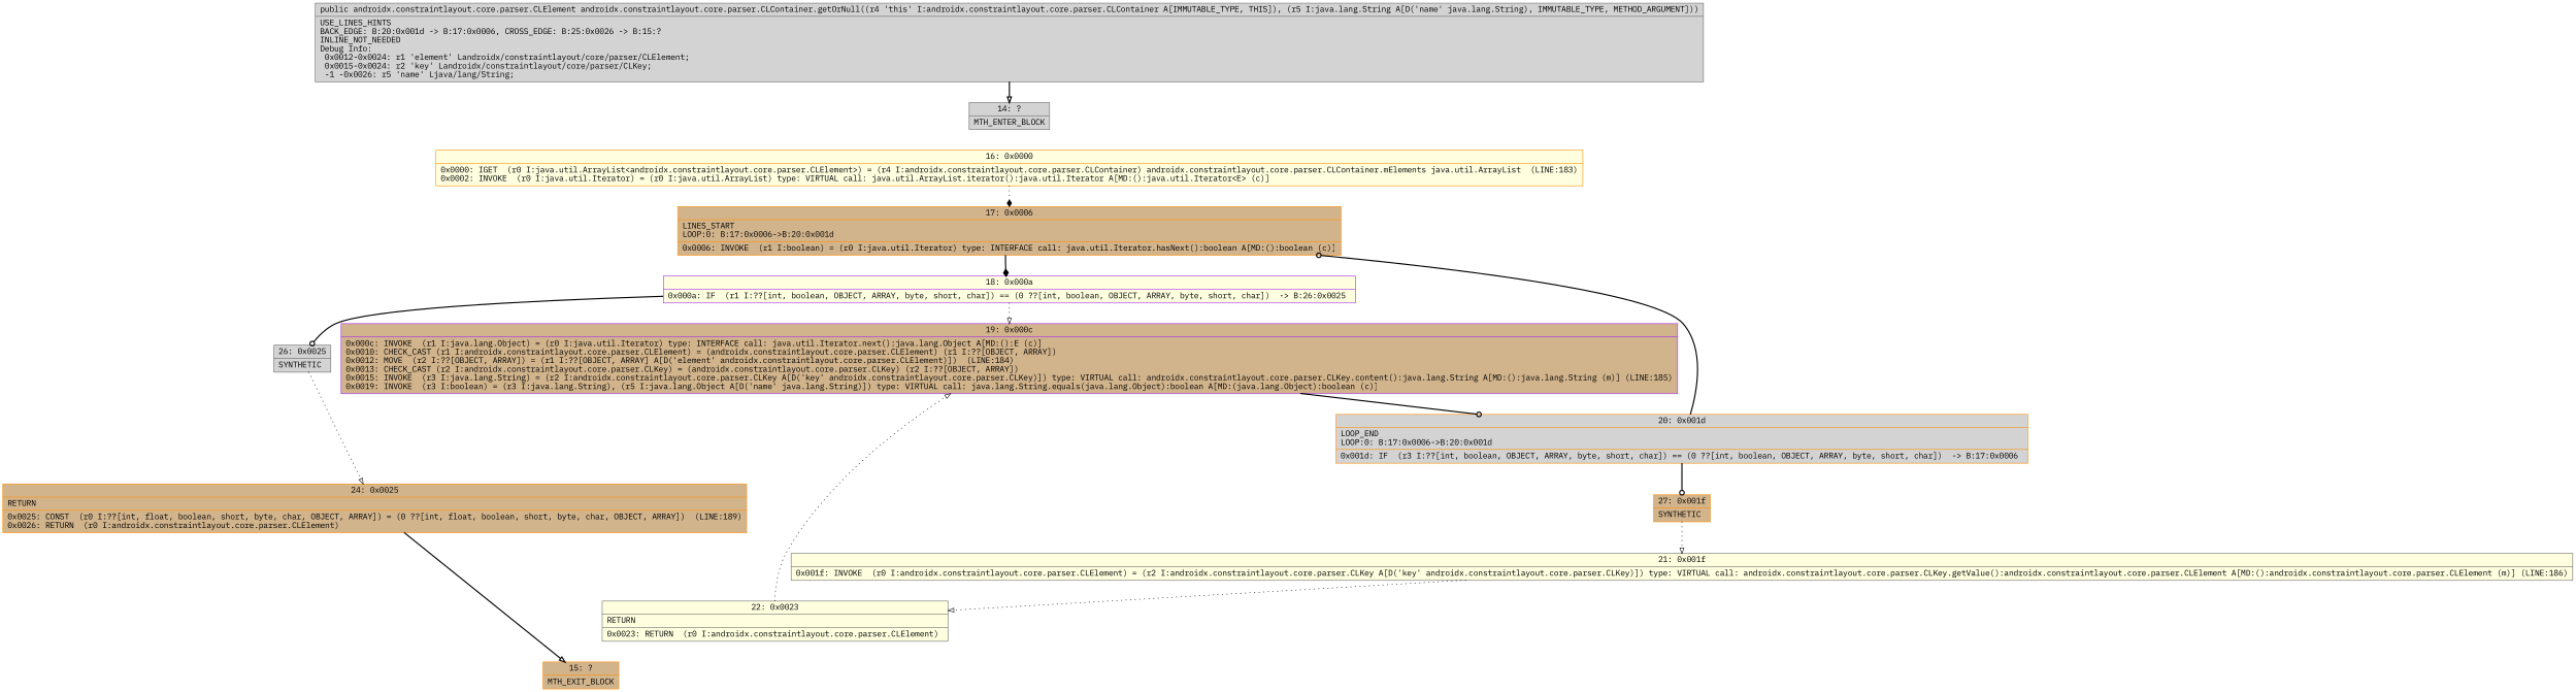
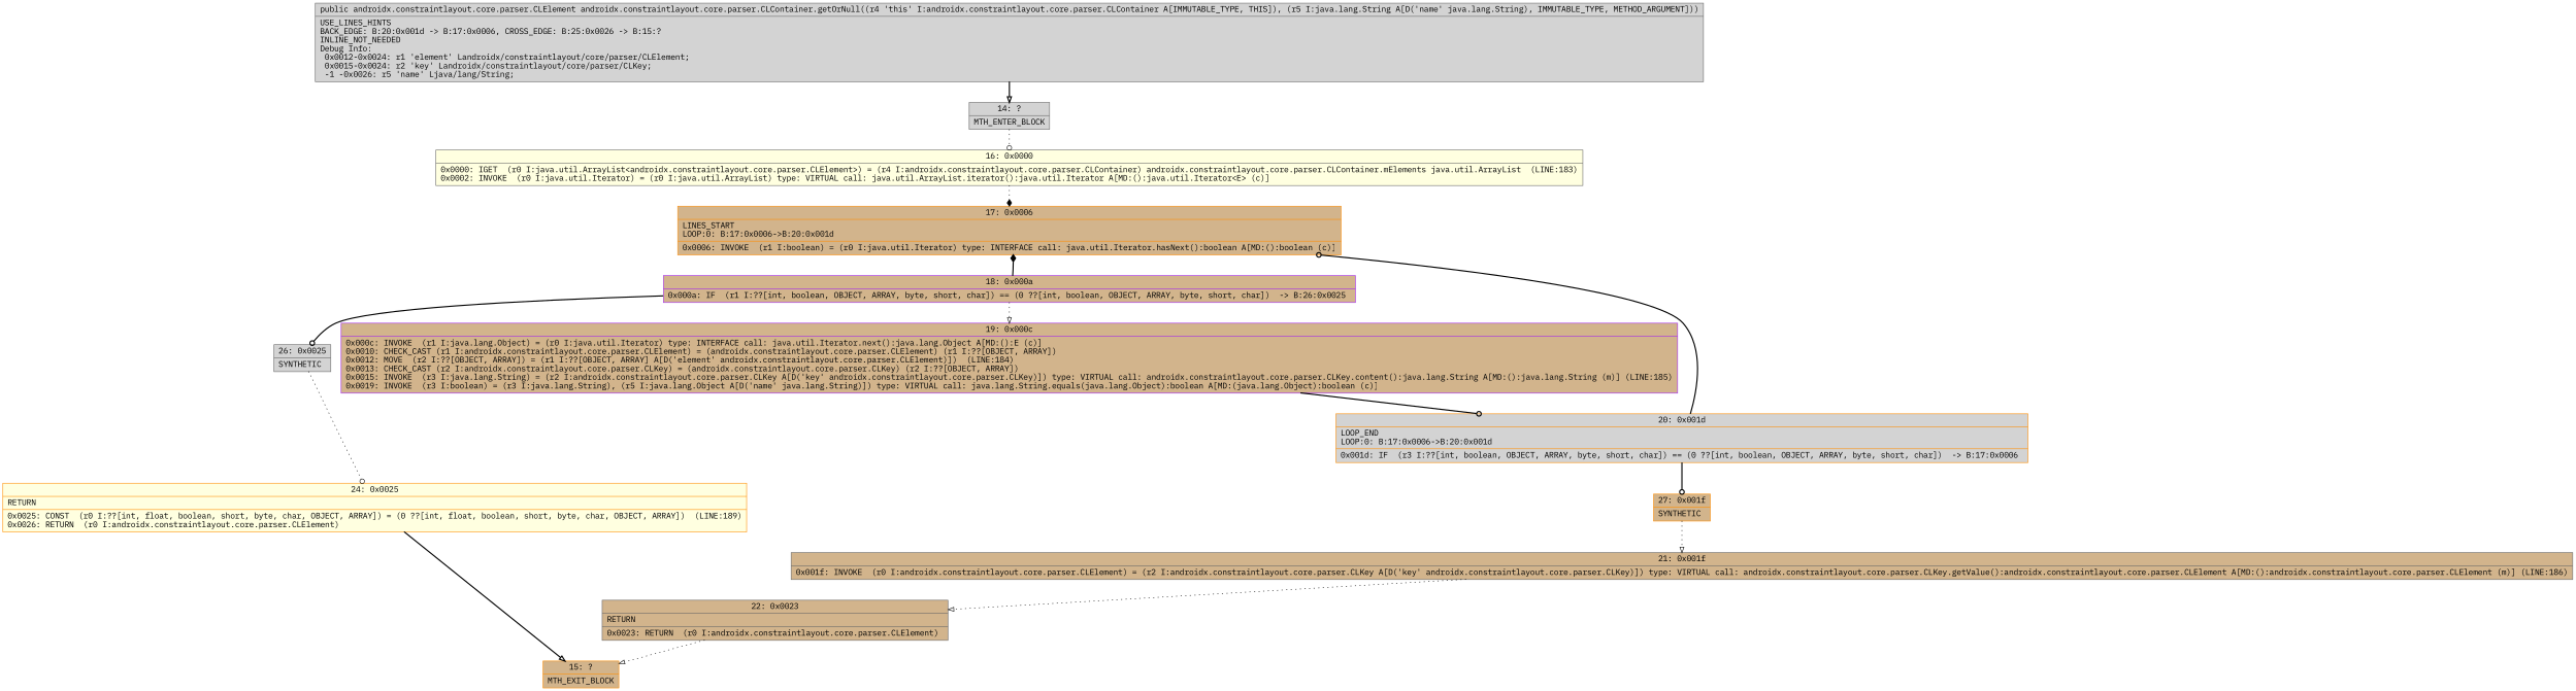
  digraph {
    fontname="IBM Plex Mono"
    node [color=gray40 fillcolor=tan fontname="IBM Plex Mono" shape=record style=filled]
    edge [arrowhead=odot fontname="IBM Plex Mono" style=dotted]
    n1 [fillcolor=lightgrey label="{14\:\ ?|MTH_ENTER_BLOCK\l}"]
-   n2 [color=darkorange fillcolor=lightyellow label="{16\:\ 0x0000|0x0000: IGET  (r0 I:java.util.ArrayList\<androidx.constraintlayout.core.parser.CLElement\>) = (r4 I:androidx.constraintlayout.core.parser.CLContainer) androidx.constraintlayout.core.parser.CLContainer.mElements java.util.ArrayList  (LINE:183)\l0x0002: INVOKE  (r0 I:java.util.Iterator) = (r0 I:java.util.ArrayList) type: VIRTUAL call: java.util.ArrayList.iterator():java.util.Iterator A[MD:():java.util.Iterator\<E\> (c)]\l}"]
+   n2 [fillcolor=lightyellow label="{16\:\ 0x0000|0x0000: IGET  (r0 I:java.util.ArrayList\<androidx.constraintlayout.core.parser.CLElement\>) = (r4 I:androidx.constraintlayout.core.parser.CLContainer) androidx.constraintlayout.core.parser.CLContainer.mElements java.util.ArrayList  (LINE:183)\l0x0002: INVOKE  (r0 I:java.util.Iterator) = (r0 I:java.util.ArrayList) type: VIRTUAL call: java.util.ArrayList.iterator():java.util.Iterator A[MD:():java.util.Iterator\<E\> (c)]\l}"]
    n3 [color=darkorange label="{17\:\ 0x0006|LINES_START\lLOOP:0: B:17:0x0006\-\>B:20:0x001d\l|0x0006: INVOKE  (r1 I:boolean) = (r0 I:java.util.Iterator) type: INTERFACE call: java.util.Iterator.hasNext():boolean A[MD:():boolean (c)]\l}"]
-   n4 [color=purple fillcolor=lightyellow label="{18\:\ 0x000a|0x000a: IF  (r1 I:??[int, boolean, OBJECT, ARRAY, byte, short, char]) == (0 ??[int, boolean, OBJECT, ARRAY, byte, short, char])  \-\> B:26:0x0025 \l}"]
+   n4 [color=purple label="{18\:\ 0x000a|0x000a: IF  (r1 I:??[int, boolean, OBJECT, ARRAY, byte, short, char]) == (0 ??[int, boolean, OBJECT, ARRAY, byte, short, char])  \-\> B:26:0x0025 \l}"]
    n5 [color=purple label="{19\:\ 0x000c|0x000c: INVOKE  (r1 I:java.lang.Object) = (r0 I:java.util.Iterator) type: INTERFACE call: java.util.Iterator.next():java.lang.Object A[MD:():E (c)]\l0x0010: CHECK_CAST (r1 I:androidx.constraintlayout.core.parser.CLElement) = (androidx.constraintlayout.core.parser.CLElement) (r1 I:??[OBJECT, ARRAY]) \l0x0012: MOVE  (r2 I:??[OBJECT, ARRAY]) = (r1 I:??[OBJECT, ARRAY] A[D('element' androidx.constraintlayout.core.parser.CLElement)])  (LINE:184)\l0x0013: CHECK_CAST (r2 I:androidx.constraintlayout.core.parser.CLKey) = (androidx.constraintlayout.core.parser.CLKey) (r2 I:??[OBJECT, ARRAY]) \l0x0015: INVOKE  (r3 I:java.lang.String) = (r2 I:androidx.constraintlayout.core.parser.CLKey A[D('key' androidx.constraintlayout.core.parser.CLKey)]) type: VIRTUAL call: androidx.constraintlayout.core.parser.CLKey.content():java.lang.String A[MD:():java.lang.String (m)] (LINE:185)\l0x0019: INVOKE  (r3 I:boolean) = (r3 I:java.lang.String), (r5 I:java.lang.Object A[D('name' java.lang.String)]) type: VIRTUAL call: java.lang.String.equals(java.lang.Object):boolean A[MD:(java.lang.Object):boolean (c)]\l}"]
    n6 [fillcolor=lightgrey label="{26\:\ 0x0025|SYNTHETIC\l}"]
    n7 [color=darkorange fillcolor=lightgrey label="{20\:\ 0x001d|LOOP_END\lLOOP:0: B:17:0x0006\-\>B:20:0x001d\l|0x001d: IF  (r3 I:??[int, boolean, OBJECT, ARRAY, byte, short, char]) == (0 ??[int, boolean, OBJECT, ARRAY, byte, short, char])  \-\> B:17:0x0006 \l}"]
-   n8 [color=darkorange label="{24\:\ 0x0025|RETURN\l|0x0025: CONST  (r0 I:??[int, float, boolean, short, byte, char, OBJECT, ARRAY]) = (0 ??[int, float, boolean, short, byte, char, OBJECT, ARRAY])  (LINE:189)\l0x0026: RETURN  (r0 I:androidx.constraintlayout.core.parser.CLElement) \l}"]
+   n8 [color=darkorange fillcolor=lightyellow label="{24\:\ 0x0025|RETURN\l|0x0025: CONST  (r0 I:??[int, float, boolean, short, byte, char, OBJECT, ARRAY]) = (0 ??[int, float, boolean, short, byte, char, OBJECT, ARRAY])  (LINE:189)\l0x0026: RETURN  (r0 I:androidx.constraintlayout.core.parser.CLElement) \l}"]
    n9 [color=darkorange label="{27\:\ 0x001f|SYNTHETIC\l}"]
-   n10 [fillcolor=lightyellow label="{21\:\ 0x001f|0x001f: INVOKE  (r0 I:androidx.constraintlayout.core.parser.CLElement) = (r2 I:androidx.constraintlayout.core.parser.CLKey A[D('key' androidx.constraintlayout.core.parser.CLKey)]) type: VIRTUAL call: androidx.constraintlayout.core.parser.CLKey.getValue():androidx.constraintlayout.core.parser.CLElement A[MD:():androidx.constraintlayout.core.parser.CLElement (m)] (LINE:186)\l}"]
-   n11 [fillcolor=lightyellow label="{22\:\ 0x0023|RETURN\l|0x0023: RETURN  (r0 I:androidx.constraintlayout.core.parser.CLElement) \l}"]
+   n10 [label="{21\:\ 0x001f|0x001f: INVOKE  (r0 I:androidx.constraintlayout.core.parser.CLElement) = (r2 I:androidx.constraintlayout.core.parser.CLKey A[D('key' androidx.constraintlayout.core.parser.CLKey)]) type: VIRTUAL call: androidx.constraintlayout.core.parser.CLKey.getValue():androidx.constraintlayout.core.parser.CLElement A[MD:():androidx.constraintlayout.core.parser.CLElement (m)] (LINE:186)\l}"]
+   n11 [label="{22\:\ 0x0023|RETURN\l|0x0023: RETURN  (r0 I:androidx.constraintlayout.core.parser.CLElement) \l}"]
    n12 [color=darkorange label="{15\:\ ?|MTH_EXIT_BLOCK\l}"]
    n13 [fillcolor=lightgrey label="{public androidx.constraintlayout.core.parser.CLElement androidx.constraintlayout.core.parser.CLContainer.getOrNull((r4 'this' I:androidx.constraintlayout.core.parser.CLContainer A[IMMUTABLE_TYPE, THIS]), (r5 I:java.lang.String A[D('name' java.lang.String), IMMUTABLE_TYPE, METHOD_ARGUMENT]))  | USE_LINES_HINTS\lBACK_EDGE: B:20:0x001d \-\> B:17:0x0006, CROSS_EDGE: B:25:0x0026 \-\> B:15:?\lINLINE_NOT_NEEDED\lDebug Info:\l  0x0012\-0x0024: r1 'element' Landroidx\/constraintlayout\/core\/parser\/CLElement;\l  0x0015\-0x0024: r2 'key' Landroidx\/constraintlayout\/core\/parser\/CLKey;\l  \-1 \-0x0026: r5 'name' Ljava\/lang\/String;\l}"]
+   n1 -> n2
    n2 -> n3 [arrowhead=diamond]
-   n3 -> n4 [arrowhead=diamond style=bold]
+   n4 -> n3 [arrowhead=diamond style=bold]
    n4 -> n5 [arrowhead=onormal]
    n4 -> n6 [style=bold]
    n5 -> n7 [style=bold]
-   n6 -> n8 [arrowhead=onormal]
+   n6 -> n8
    n7 -> n3 [style=bold]
    n7 -> n9 [style=bold]
    n8 -> n12 [arrowhead=onormal style=bold]
    n9 -> n10 [arrowhead=onormal]
    n10 -> n11 [arrowhead=onormal]
-   n11 -> n5 [arrowhead=onormal]
+   n11 -> n12 [arrowhead=onormal]
    n13 -> n1 [arrowhead=onormal style=bold]
  }
